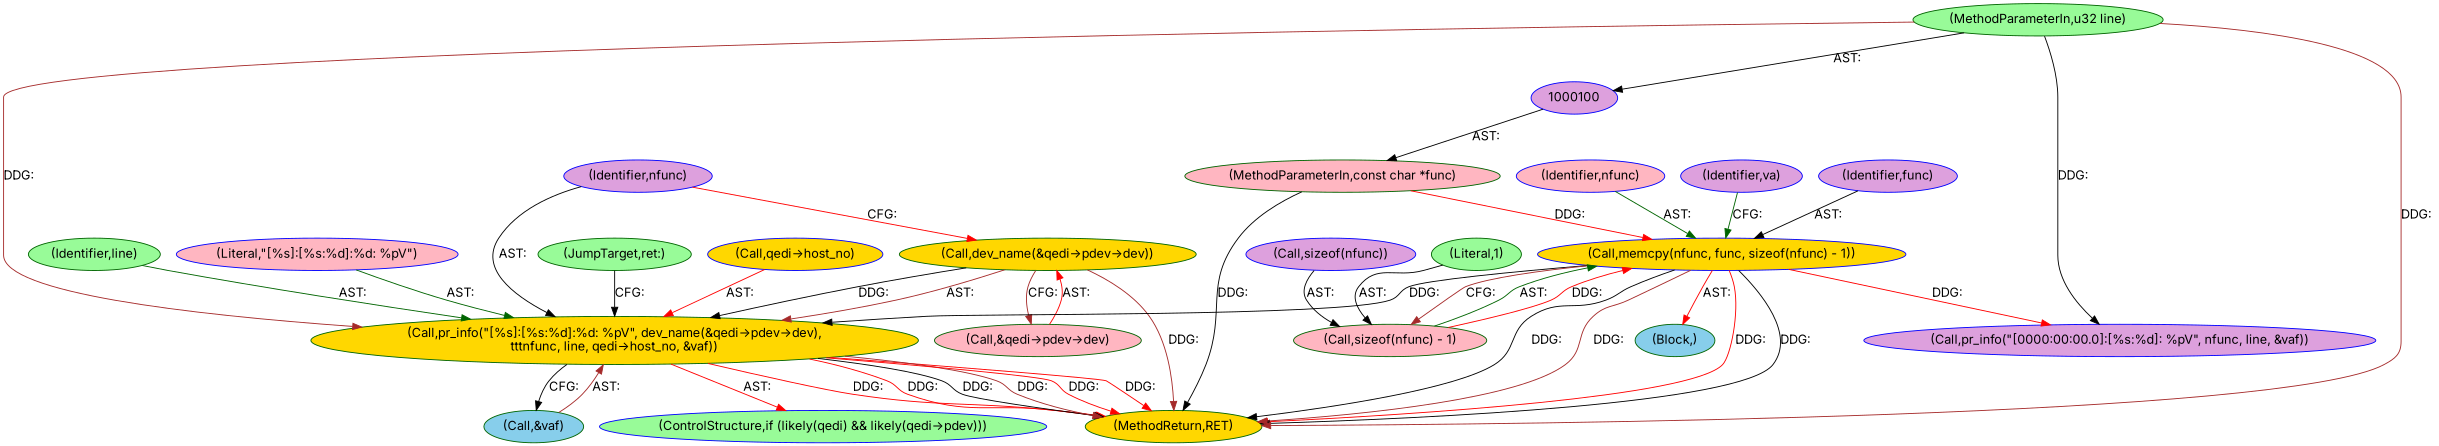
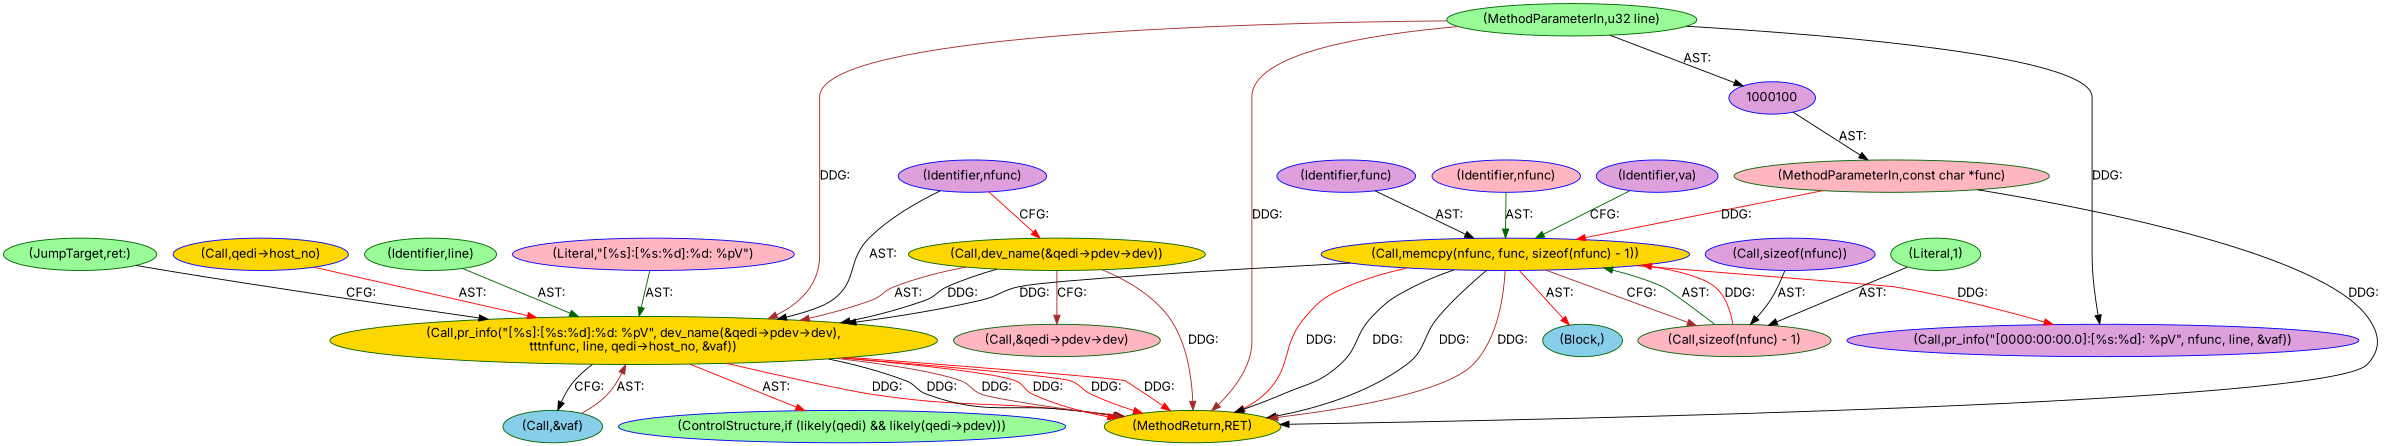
  digraph {
    fontname=Inter
    node [color=darkgreen fillcolor=plum fontname=Inter style=filled]
    edge [color=black fontname=Inter]
    n1 [fillcolor=gold label="(Call,pr_info(\"[%s]:[%s:%d]:%d: %pV\", dev_name(&qedi->pdev->dev),\n\t\t\tnfunc, line, qedi->host_no, &vaf))"]
    n2 [fillcolor=skyblue label="(Call,&vaf)"]
    n3 [color=blue fillcolor=palegreen label="(ControlStructure,if (likely(qedi) && likely(qedi->pdev)))"]
    n4 [fillcolor=gold label="(MethodReturn,RET)"]
    n5 [fillcolor=gold label="(Call,dev_name(&qedi->pdev->dev))"]
    n6 [fillcolor=lightpink label="(Call,&qedi->pdev->dev)"]
    n7 [color=blue fillcolor=gold label="(Call,memcpy(nfunc, func, sizeof(nfunc) - 1))"]
    n8 [fillcolor=lightpink label="(Call,sizeof(nfunc) - 1)"]
    n9 [fillcolor=skyblue label="(Block,)"]
    n10 [color=blue label="(Call,pr_info(\"[0000:00:00.0]:[%s:%d]: %pV\", nfunc, line, &vaf))"]
    n11 [fillcolor=lightpink label="(MethodParameterIn,const char *func)"]
    1000100 [color=blue]
    n13 [fillcolor=palegreen label="(Literal,1)"]
    n14 [fillcolor=palegreen label="(MethodParameterIn,u32 line)"]
    n15 [fillcolor=palegreen label="(JumpTarget,ret:)"]
    n16 [color=blue fillcolor=lightpink label="(Identifier,nfunc)"]
    n17 [color=blue fillcolor=gold label="(Call,qedi->host_no)"]
    n18 [color=blue label="(Identifier,va)"]
    n19 [color=blue label="(Call,sizeof(nfunc))"]
    n20 [color=blue label="(Identifier,nfunc)"]
    n21 [color=blue label="(Identifier,func)"]
    n22 [fillcolor=palegreen label="(Identifier,line)"]
    n23 [color=blue fillcolor=lightpink label="(Literal,\"[%s]:[%s:%d]:%d: %pV\")"]
    n1 -> n2 [label="CFG: "]
    n1 -> n3 [color=red label="AST: "]
    n1 -> n4 [color=red label="DDG: "]
    n1 -> n4 [color=red label="DDG: "]
    n1 -> n4 [color=red label="DDG: "]
    n1 -> n4 [label="DDG: "]
    n1 -> n4 [color=brown label="DDG: "]
    n1 -> n4 [color=red label="DDG: "]
    n2 -> n1 [color=brown label="AST: "]
    n5 -> n1 [color=brown label="AST: "]
    n5 -> n1 [label="DDG: "]
    n5 -> n4 [color=brown label="DDG: "]
    n5 -> n6 [color=brown label="CFG: "]
-   n6 -> n5 [color=red label="AST: "]
    n7 -> n1 [label="DDG: "]
    n7 -> n4 [color=red label="DDG: "]
    n7 -> n4 [label="DDG: "]
    n7 -> n4 [label="DDG: "]
    n7 -> n4 [color=brown label="DDG: "]
    n7 -> n8 [color=brown label="CFG: "]
    n7 -> n9 [color=red label="AST: "]
    n7 -> n10 [color=red label="DDG: "]
    n8 -> n7 [color=darkgreen label="AST: "]
    n8 -> n7 [color=red label="DDG: "]
    n11 -> n4 [label="DDG: "]
    n11 -> n7 [color=red label="DDG: "]
    1000100 -> n11 [label="AST: "]
    n13 -> n8 [label="AST: "]
    n14 -> n1 [color=brown label="DDG: "]
    n14 -> n4 [color=brown label="DDG: "]
    n14 -> n10 [label="DDG: "]
    n14 -> 1000100 [label="AST: "]
    n15 -> n1 [label="CFG: "]
    n16 -> n7 [color=darkgreen label="AST: "]
    n17 -> n1 [color=red label="AST: "]
    n18 -> n7 [color=darkgreen label="CFG: "]
    n19 -> n8 [label="AST: "]
    n20 -> n1 [label="AST: "]
    n20 -> n5 [color=red label="CFG: "]
    n21 -> n7 [label="AST: "]
    n22 -> n1 [color=darkgreen label="AST: "]
    n23 -> n1 [color=darkgreen label="AST: "]
  }
